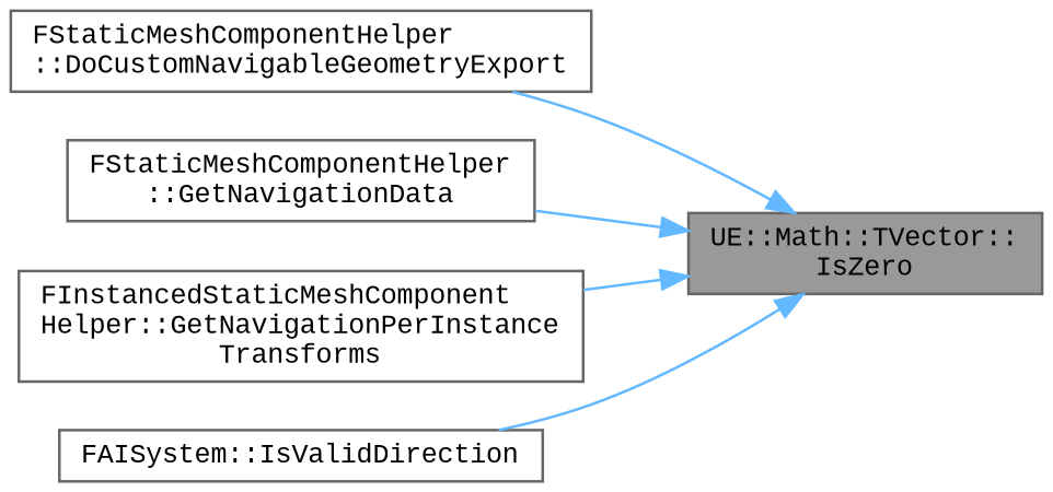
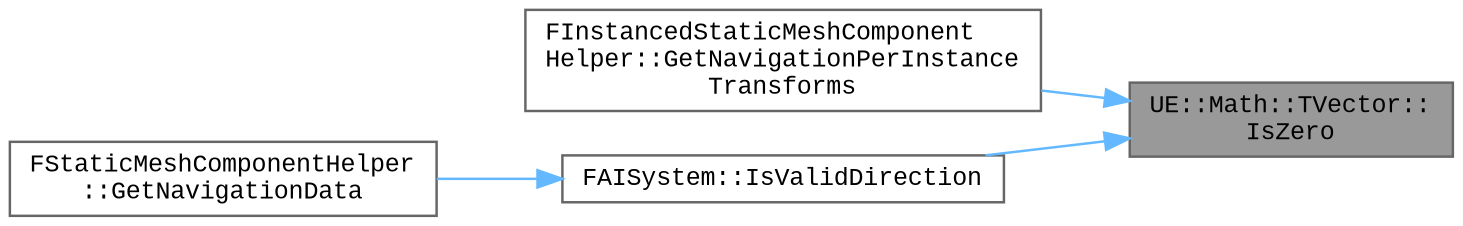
  digraph {
    fontname="Liberation Mono"
    rankdir=RL
    node [color=grey40 fillcolor=white fontname="Liberation Mono" fontsize=10 shape=box style=filled]
    edge [color=steelblue1 dir=back fontname="Liberation Mono" fontsize=10 labelfontname=Helvetica labelfontsize=10 style=solid]
    n1 [color=gray40 fillcolor=grey60 fontcolor=black height=0.2 label="UE::Math::TVector::\lIsZero" width=0.4]
-   n2 [height=0.2 label="FStaticMeshComponentHelper\l::DoCustomNavigableGeometryExport" width=0.4]
    n3 [height=0.2 label="FStaticMeshComponentHelper\l::GetNavigationData" width=0.4]
    n4 [height=0.2 label="FInstancedStaticMeshComponent\lHelper::GetNavigationPerInstance\lTransforms" width=0.4]
    n5 [height=0.2 label="FAISystem::IsValidDirection" width=0.4]
-   n1 -> n2
-   n1 -> n3
+   n5 -> n3
    n1 -> n4
    n1 -> n5
  }
